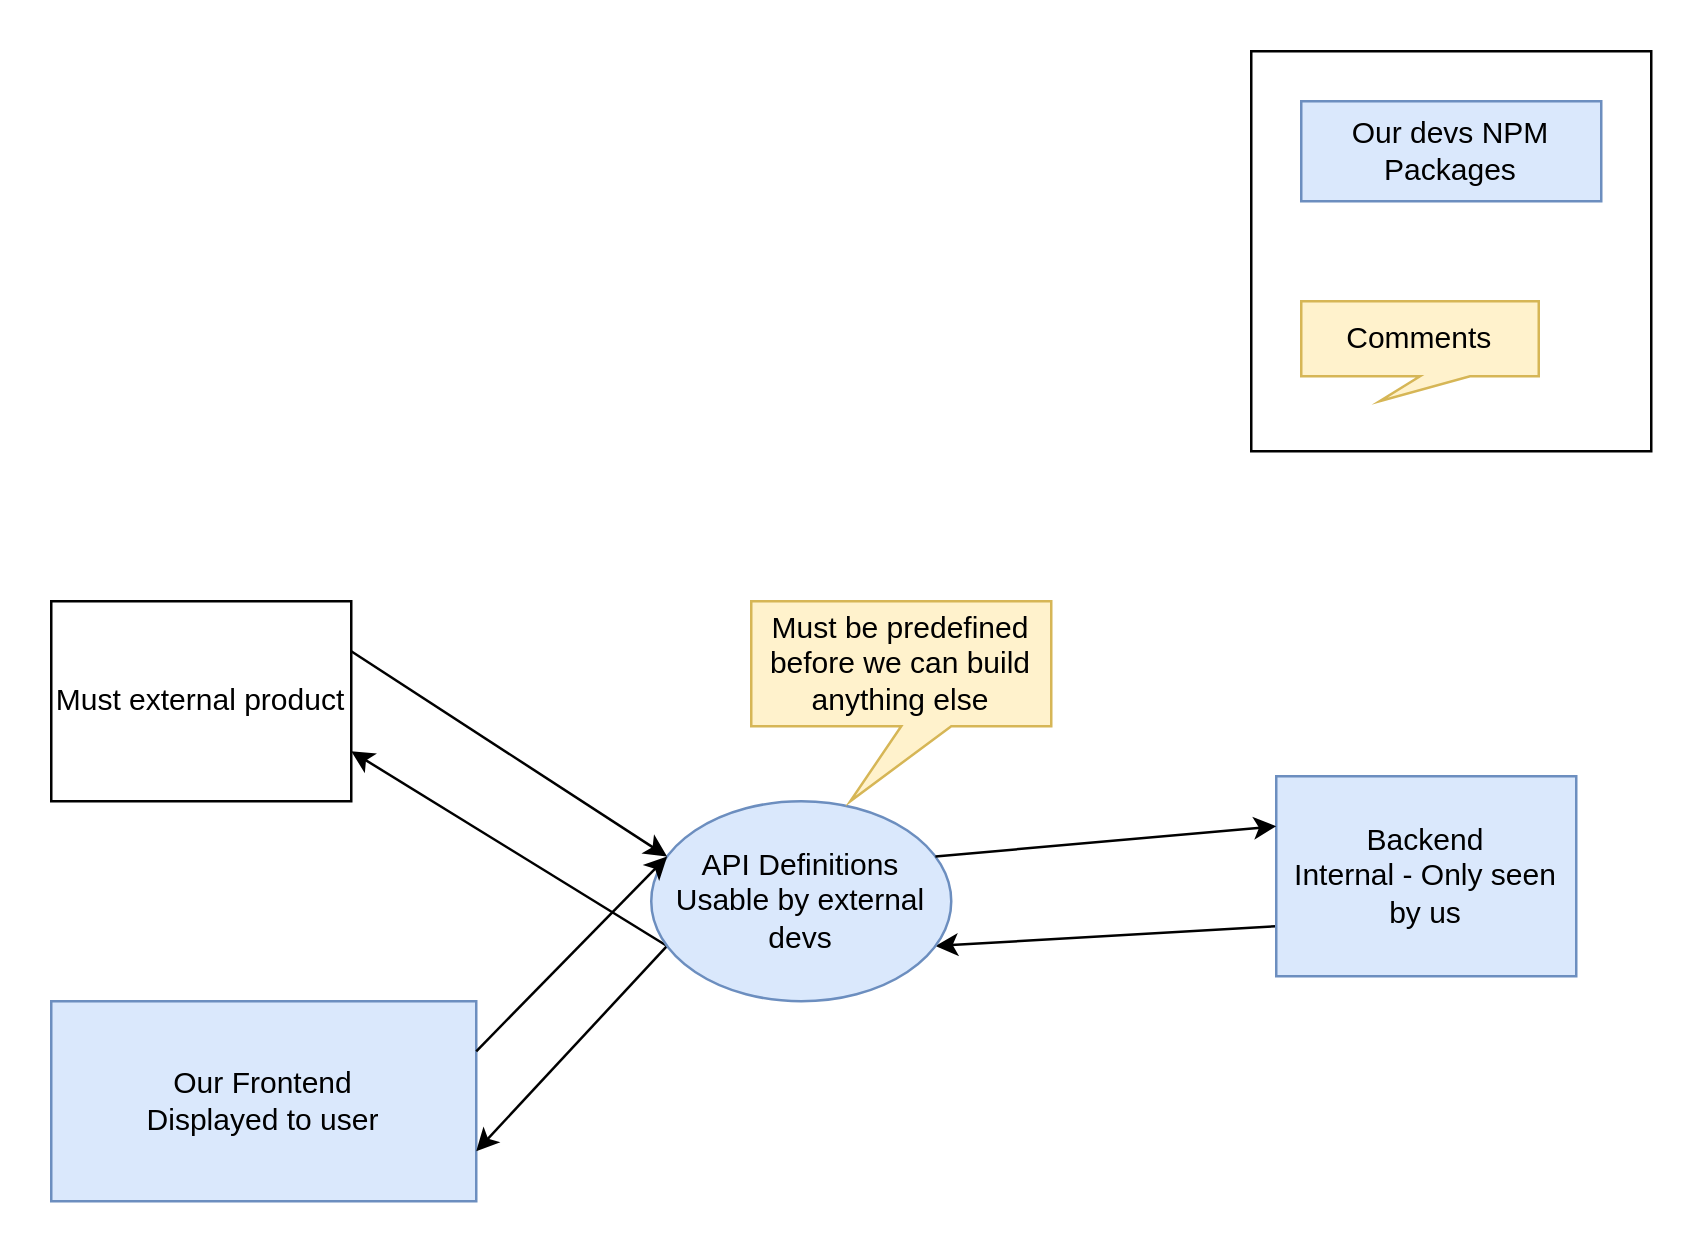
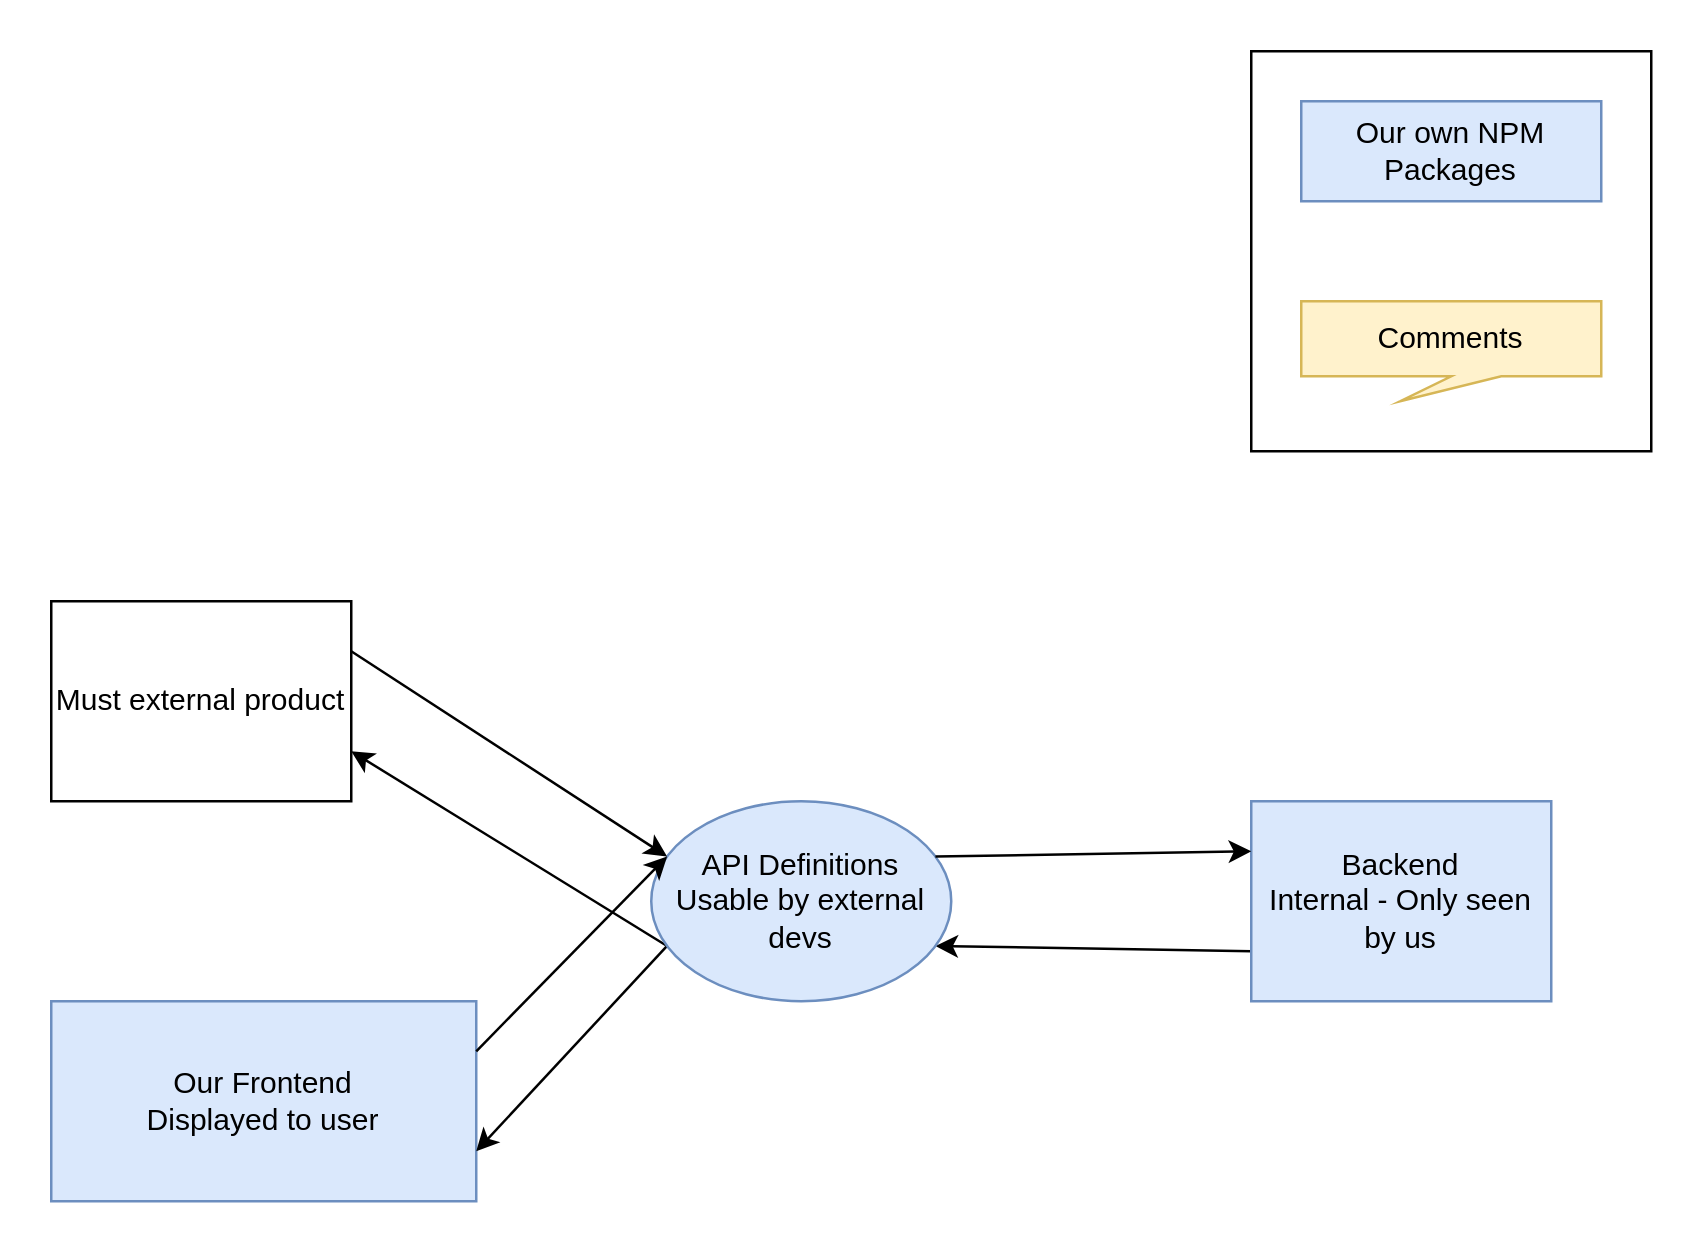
  <mxCell id="0" />
  <mxCell id="1" parent="0" />
  <mxCell id="2" value="Our Frontend&lt;br&gt;Displayed to user" style="rounded=0;whiteSpace=wrap;html=1;fillColor=#dae8fc;strokeColor=#6c8ebf;" vertex="1" parent="1"><mxGeometry x="20" y="400" width="170" height="80" as="geometry" /></mxCell>
  <mxCell id="3" style="edgeStyle=none;rounded=0;orthogonalLoop=1;jettySize=auto;html=1;exitX=0;exitY=0.75;exitDx=0;exitDy=0;entryX=1;entryY=0.75;entryDx=0;entryDy=0;" edge="1" parent="1" source="4" target="7"><mxGeometry relative="1" as="geometry" /></mxCell>
- <mxCell id="4" value="Backend&lt;br&gt;Internal - Only seen by us" style="rounded=0;whiteSpace=wrap;html=1;fillColor=#dae8fc;strokeColor=#6c8ebf;" vertex="1" parent="1"><mxGeometry x="510" y="310" width="120" height="80" as="geometry" /></mxCell>
+ <mxCell id="4" value="Backend&lt;br&gt;Internal - Only seen by us" style="rounded=0;whiteSpace=wrap;html=1;fillColor=#dae8fc;strokeColor=#6c8ebf;" vertex="1" parent="1"><mxGeometry x="500" width="120" height="80" as="geometry" y="320" /></mxCell>
  <mxCell id="5" style="edgeStyle=none;rounded=0;orthogonalLoop=1;jettySize=auto;html=1;exitX=0;exitY=0.75;exitDx=0;exitDy=0;entryX=1;entryY=0.75;entryDx=0;entryDy=0;" edge="1" parent="1" source="7" target="11"><mxGeometry relative="1" as="geometry" /></mxCell>
  <mxCell id="6" style="edgeStyle=none;rounded=0;orthogonalLoop=1;jettySize=auto;html=1;exitX=0;exitY=0.75;exitDx=0;exitDy=0;entryX=1;entryY=0.75;entryDx=0;entryDy=0;" edge="1" parent="1" source="7" target="2"><mxGeometry relative="1" as="geometry" /></mxCell>
  <mxCell id="7" value="API Definitions&lt;br&gt;Usable by external devs" style="ellipse;whiteSpace=wrap;html=1;fillColor=#dae8fc;strokeColor=#6c8ebf;" vertex="1" parent="1"><mxGeometry x="260" width="120" height="80" as="geometry" y="320" /></mxCell>
  <mxCell id="8" value="" style="endArrow=classic;html=1;exitX=1;exitY=0.25;exitDx=0;exitDy=0;entryX=0;entryY=0.25;entryDx=0;entryDy=0;" edge="1" parent="1" source="2" target="7"><mxGeometry width="50" height="50" relative="1" as="geometry"><mxPoint x="140" y="380" as="sourcePoint" /><mxPoint x="190" y="330" as="targetPoint" /></mxGeometry></mxCell>
  <mxCell id="9" value="" style="endArrow=classic;html=1;exitX=1;exitY=0.25;exitDx=0;exitDy=0;entryX=0;entryY=0.25;entryDx=0;entryDy=0;" edge="1" parent="1" source="7" target="4"><mxGeometry width="50" height="50" relative="1" as="geometry"><mxPoint x="460" y="350" as="sourcePoint" /><mxPoint x="510" y="300" as="targetPoint" /></mxGeometry></mxCell>
  <mxCell id="10" style="rounded=0;orthogonalLoop=1;jettySize=auto;html=1;exitX=1;exitY=0.25;exitDx=0;exitDy=0;entryX=0;entryY=0.25;entryDx=0;entryDy=0;" edge="1" parent="1" source="11" target="7"><mxGeometry relative="1" as="geometry" /></mxCell>
  <mxCell id="11" value="Must external product" style="rounded=0;whiteSpace=wrap;html=1;" vertex="1" parent="1"><mxGeometry x="20" y="240" width="120" height="80" as="geometry" /></mxCell>
- <mxCell id="12" value="Must be predefined before we can build anything else" style="shape=callout;whiteSpace=wrap;html=1;perimeter=calloutPerimeter;position2=0.33;fillColor=#fff2cc;strokeColor=#d6b656;" vertex="1" parent="1"><mxGeometry x="300" y="240" width="120" height="80" as="geometry" /></mxCell>
  <mxCell id="13" value="" style="rounded=0;whiteSpace=wrap;html=1;" vertex="1" parent="1"><mxGeometry x="500" y="20" width="160" height="160" as="geometry" /></mxCell>
- <mxCell id="14" value="Our devs NPM Packages" style="rounded=0;whiteSpace=wrap;html=1;fillColor=#dae8fc;strokeColor=#6c8ebf;" vertex="1" parent="1"><mxGeometry x="520" y="40" width="120" height="40" as="geometry" /></mxCell>
- <mxCell id="15" value="Comments" style="shape=callout;whiteSpace=wrap;html=1;perimeter=calloutPerimeter;position2=0.33;fillColor=#fff2cc;strokeColor=#d6b656;size=10;position=0.5;base=20;" vertex="1" parent="1"><mxGeometry x="520" y="120" width="95" height="40" as="geometry" /></mxCell>
+ <mxCell id="14" value="Our own NPM Packages" style="rounded=0;whiteSpace=wrap;html=1;fillColor=#dae8fc;strokeColor=#6c8ebf;" vertex="1" parent="1"><mxGeometry x="520" y="40" width="120" height="40" as="geometry" /></mxCell>
+ <mxCell id="15" value="Comments" style="shape=callout;whiteSpace=wrap;html=1;perimeter=calloutPerimeter;position2=0.33;fillColor=#fff2cc;strokeColor=#d6b656;size=10;position=0.5;base=20;" vertex="1" parent="1"><mxGeometry x="520" y="120" width="120" height="40" as="geometry" /></mxCell>
